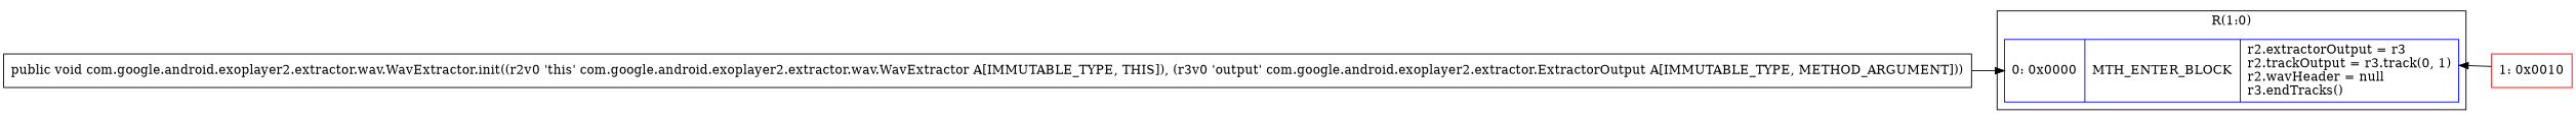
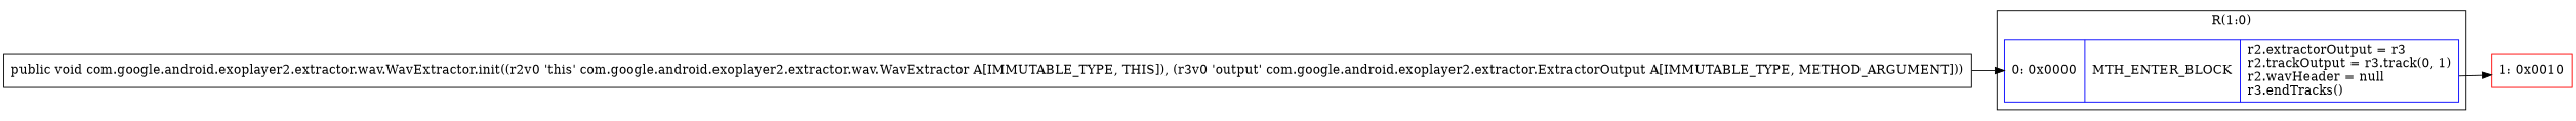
  digraph {
    rankdir=LR
    node [shape=record]
    n1 [color=blue label="{0\:\ 0x0000|MTH_ENTER_BLOCK\l|r2.extractorOutput = r3\lr2.trackOutput = r3.track(0, 1)\lr2.wavHeader = null\lr3.endTracks()\l}"]
    n2 [color=red label="{1\:\ 0x0010}"]
    n3 [label="{public void com.google.android.exoplayer2.extractor.wav.WavExtractor.init((r2v0 'this' com.google.android.exoplayer2.extractor.wav.WavExtractor A[IMMUTABLE_TYPE, THIS]), (r3v0 'output' com.google.android.exoplayer2.extractor.ExtractorOutput A[IMMUTABLE_TYPE, METHOD_ARGUMENT])) }"]
    subgraph cluster_1 {
      label="R(1:0)"
      n1
    }
-   n2 -> n1
+   n1 -> n2
    n3 -> n1
  }
